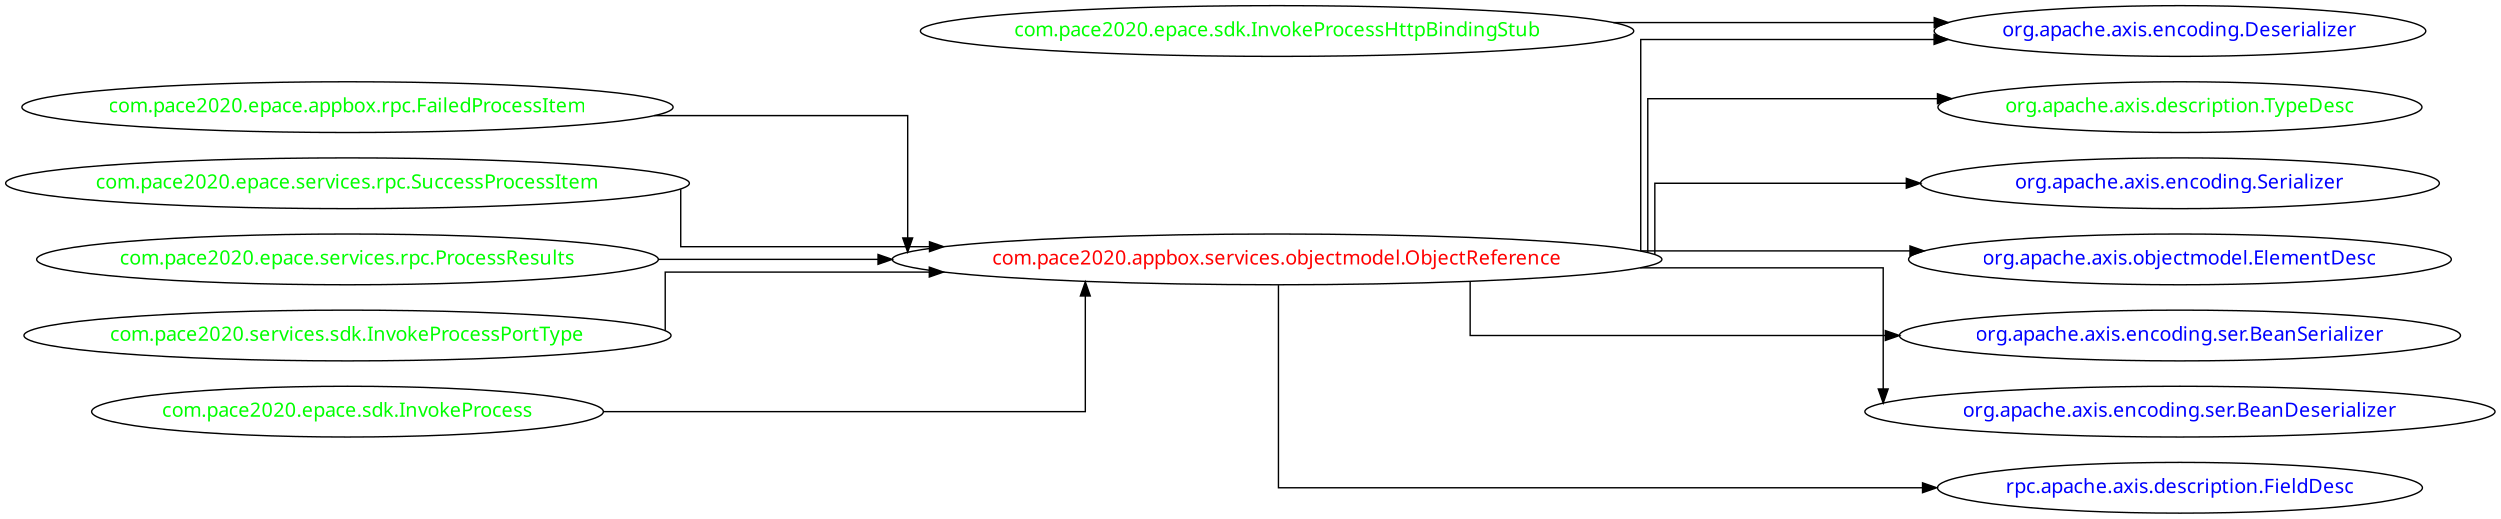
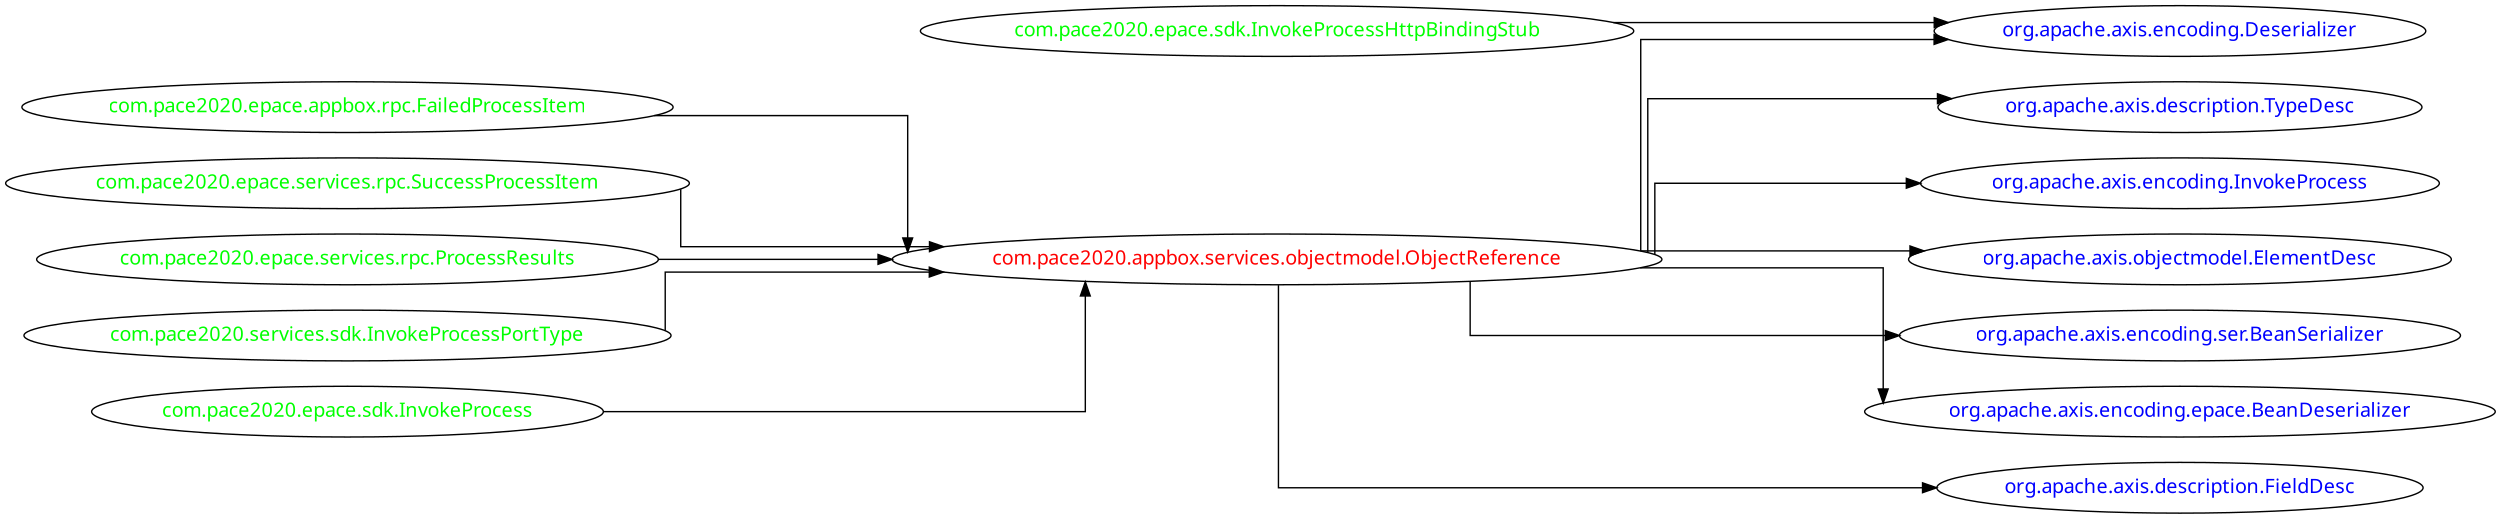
  digraph {
    concentrate=true
    fontname="Noto Sans"
    rankdir=LR
    ranksep=2.0
    splines=ortho
    node [fontcolor=blue fontname="Noto Sans"]
    edge [fontname="Noto Sans"]
    "com.pace2020.appbox.services.objectmodel.ObjectReference" [fontcolor=red]
-   "org.apache.axis.description.TypeDesc" [fontcolor=green]
-   "org.apache.axis.encoding.Serializer"
+   "org.apache.axis.description.TypeDesc"
+   "org.apache.axis.encoding.Serializer" [label="org.apache.axis.encoding.InvokeProcess"]
    "org.apache.axis.encoding.Deserializer"
    n5 [label="org.apache.axis.objectmodel.ElementDesc"]
    "org.apache.axis.encoding.ser.BeanSerializer"
-   "org.apache.axis.encoding.ser.BeanDeserializer"
-   "org.apache.axis.description.FieldDesc" [label="rpc.apache.axis.description.FieldDesc"]
+   "org.apache.axis.encoding.ser.BeanDeserializer" [label="org.apache.axis.encoding.epace.BeanDeserializer"]
+   "org.apache.axis.description.FieldDesc"
    "com.pace2020.epace.sdk.InvokeProcessHttpBindingStub" [fontcolor=green]
    n10 [fontcolor=green label="com.pace2020.epace.appbox.rpc.FailedProcessItem"]
    "com.pace2020.epace.services.rpc.SuccessProcessItem" [fontcolor=green]
    "com.pace2020.epace.services.rpc.ProcessResults" [fontcolor=green]
    n13 [fontcolor=green label="com.pace2020.services.sdk.InvokeProcessPortType"]
    "com.pace2020.epace.sdk.InvokeProcess" [fontcolor=green]
    "com.pace2020.appbox.services.objectmodel.ObjectReference" -> "org.apache.axis.description.TypeDesc"
    "com.pace2020.appbox.services.objectmodel.ObjectReference" -> "org.apache.axis.encoding.Serializer"
    "com.pace2020.appbox.services.objectmodel.ObjectReference" -> "org.apache.axis.encoding.Deserializer"
    "com.pace2020.appbox.services.objectmodel.ObjectReference" -> n5
    "com.pace2020.appbox.services.objectmodel.ObjectReference" -> "org.apache.axis.encoding.ser.BeanSerializer"
    "com.pace2020.appbox.services.objectmodel.ObjectReference" -> "org.apache.axis.encoding.ser.BeanDeserializer"
    "com.pace2020.appbox.services.objectmodel.ObjectReference" -> "org.apache.axis.description.FieldDesc"
    "com.pace2020.epace.sdk.InvokeProcessHttpBindingStub" -> "org.apache.axis.encoding.Deserializer"
    n10 -> "com.pace2020.appbox.services.objectmodel.ObjectReference"
    "com.pace2020.epace.services.rpc.SuccessProcessItem" -> "com.pace2020.appbox.services.objectmodel.ObjectReference"
    "com.pace2020.epace.services.rpc.ProcessResults" -> "com.pace2020.appbox.services.objectmodel.ObjectReference"
    n13 -> "com.pace2020.appbox.services.objectmodel.ObjectReference"
    "com.pace2020.epace.sdk.InvokeProcess" -> "com.pace2020.appbox.services.objectmodel.ObjectReference"
  }
